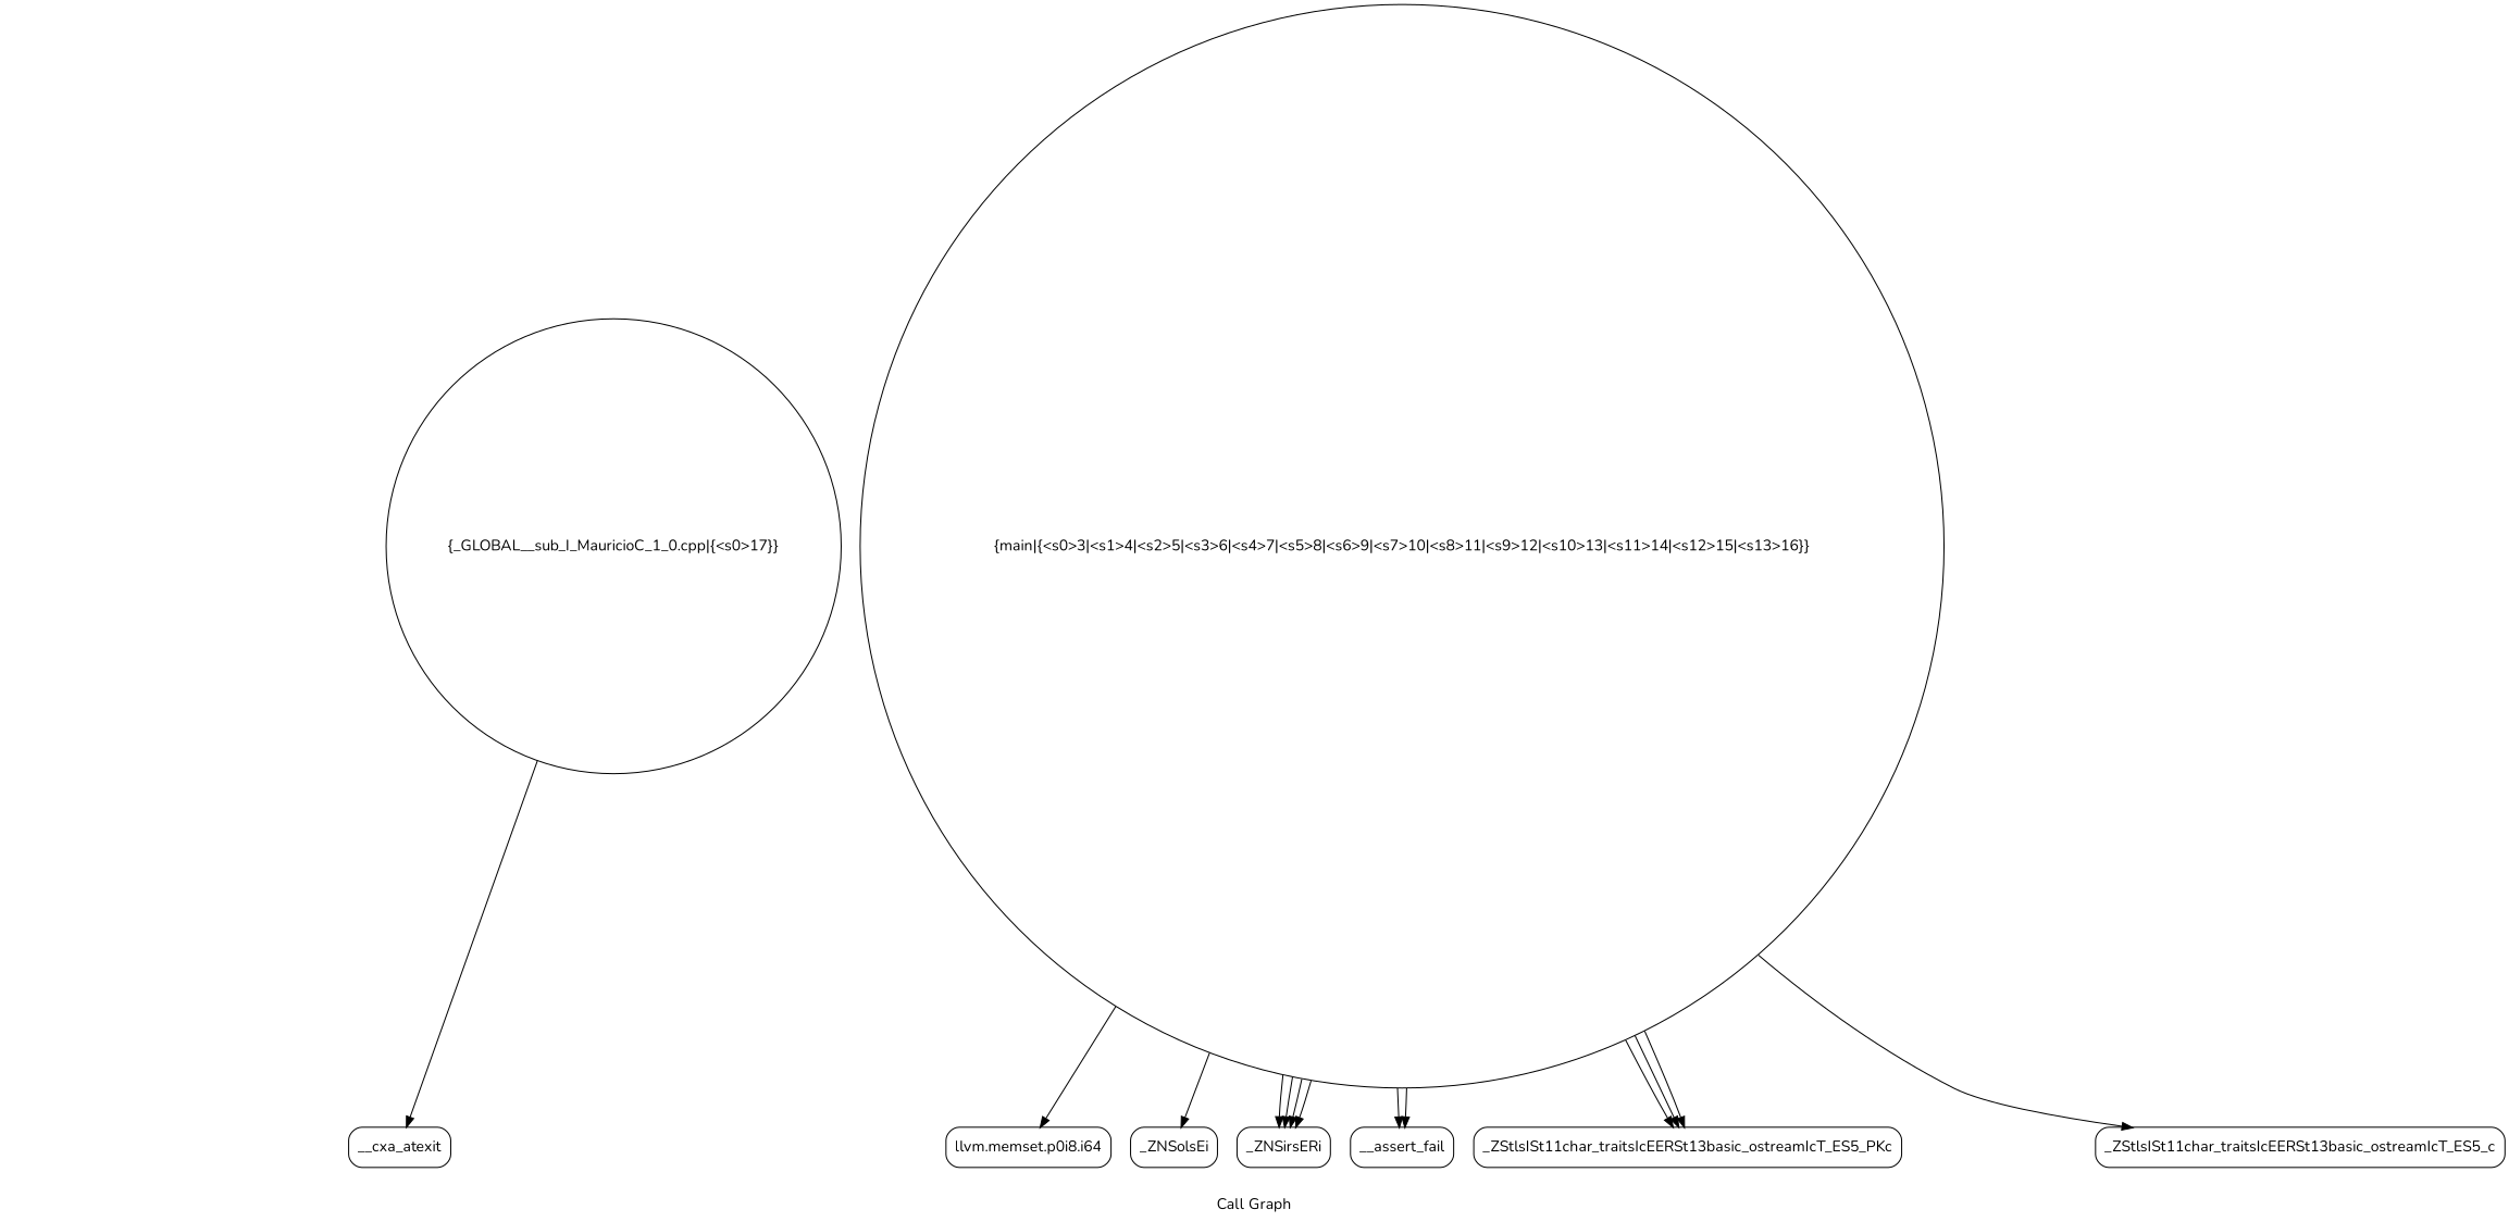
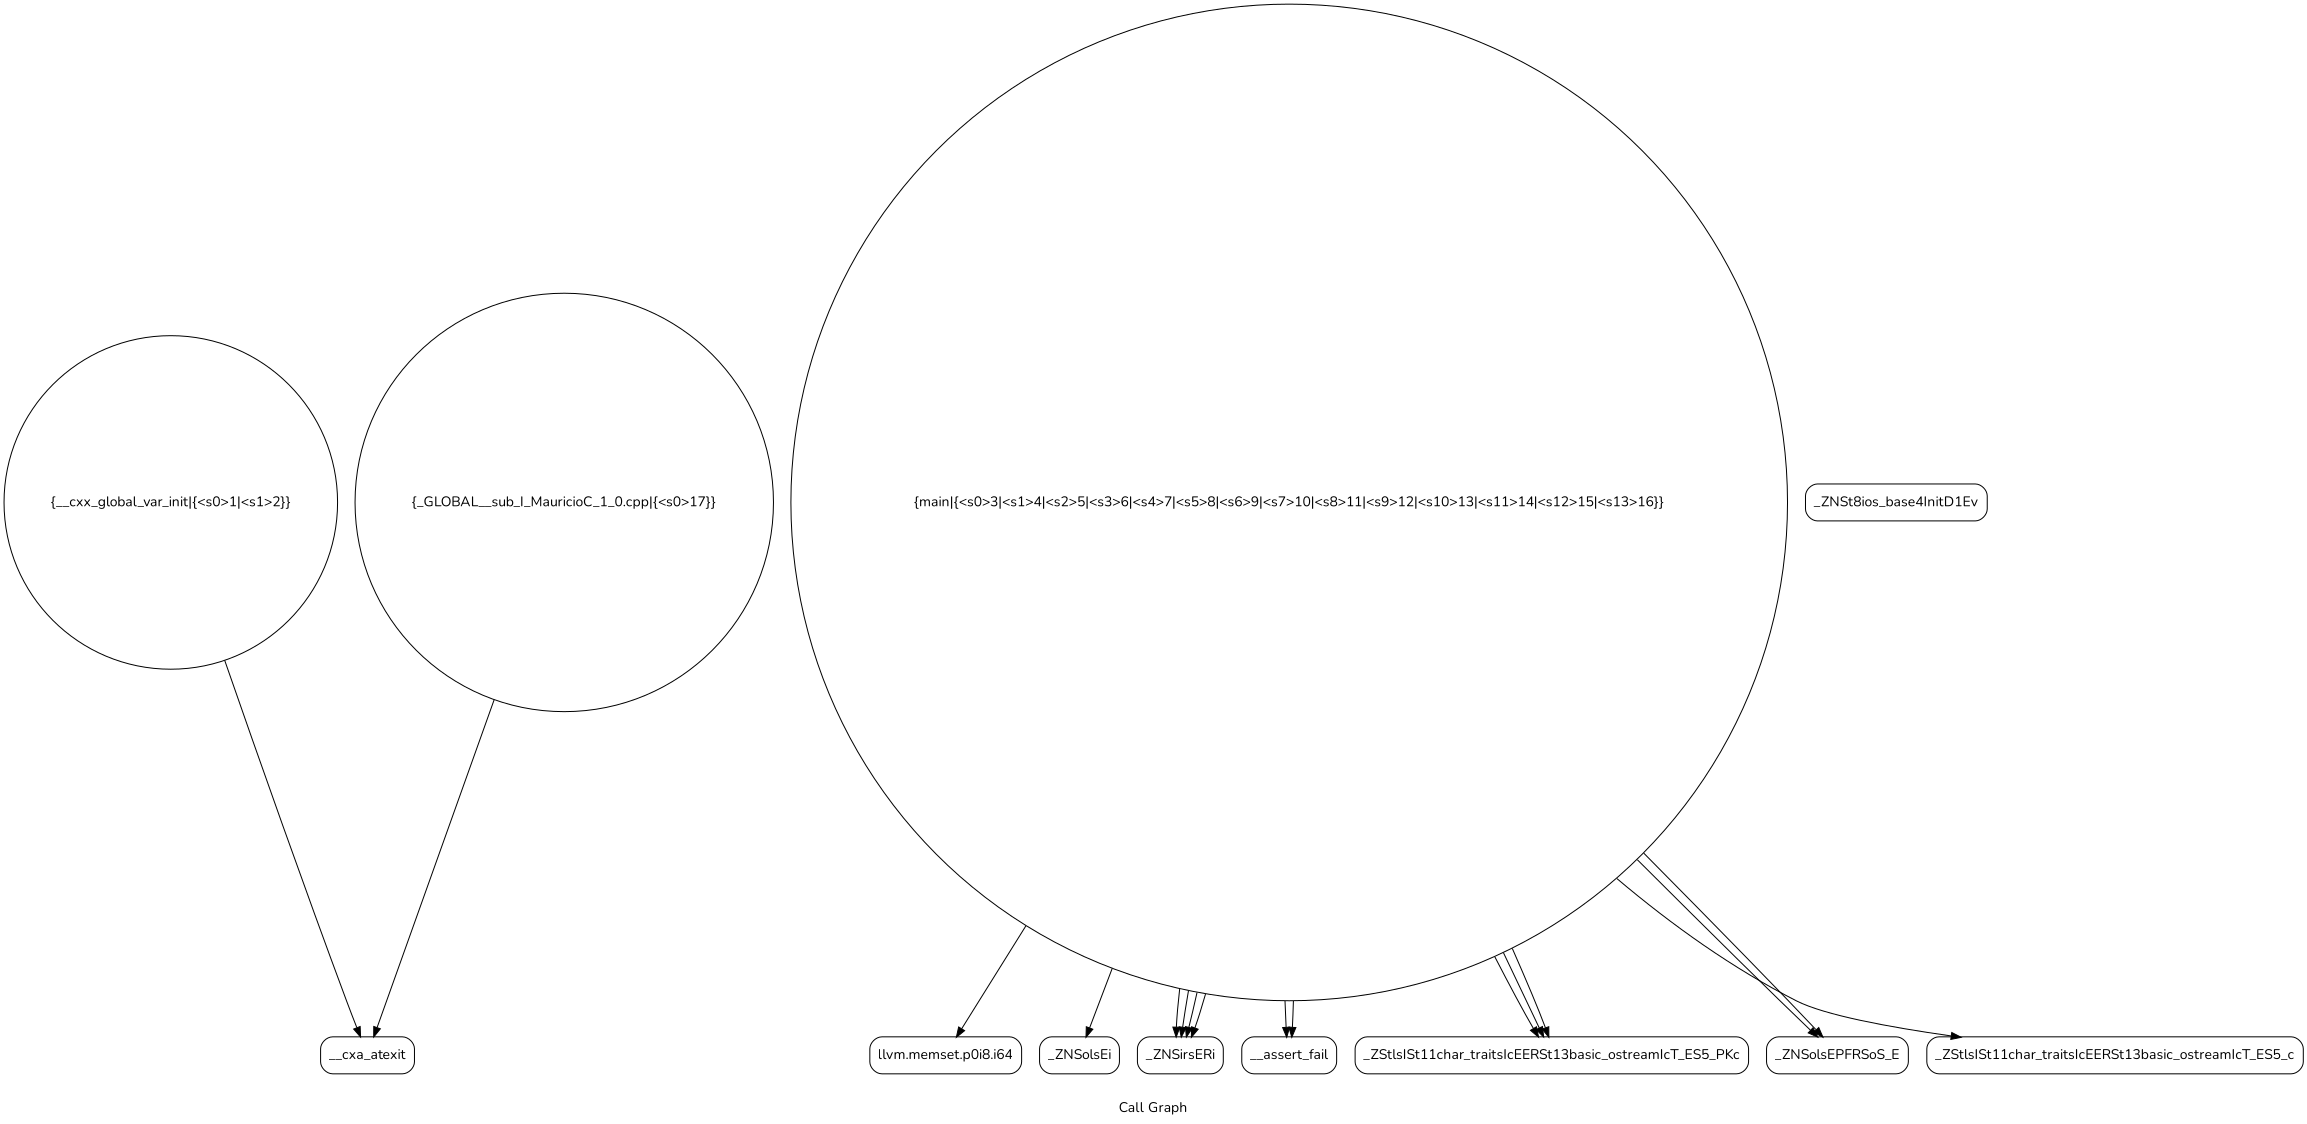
  digraph {
    fontname=Nunito
    label="Call Graph"
    node [fontname=Nunito shape=Mrecord]
    edge [color=black fontname=Nunito tailport=s1]
+   n1 [label="{__cxx_global_var_init|{<s0>1|<s1>2}}" shape=circle]
    n2 [label="{__cxa_atexit}"]
    n3 [label="{llvm.memset.p0i8.i64}"]
+   n4 [label="{_ZNSt8ios_base4InitD1Ev}"]
    n5 [label="{_ZNSolsEi}"]
    n6 [label="{main|{<s0>3|<s1>4|<s2>5|<s3>6|<s4>7|<s5>8|<s6>9|<s7>10|<s8>11|<s9>12|<s10>13|<s11>14|<s12>15|<s13>16}}" shape=circle]
    n7 [label="{_ZNSirsERi}"]
    n8 [label="{__assert_fail}"]
    n9 [label="{_ZStlsISt11char_traitsIcEERSt13basic_ostreamIcT_ES5_PKc}"]
+   n10 [label="{_ZNSolsEPFRSoS_E}"]
    n11 [label="{_ZStlsISt11char_traitsIcEERSt13basic_ostreamIcT_ES5_c}"]
    n12 [label="{_GLOBAL__sub_I_MauricioC_1_0.cpp|{<s0>17}}" shape=circle]
+   n1 -> n2
    n6 -> n3 [tailport=s5]
    n6 -> n5 [tailport=s8]
    n6 -> n7 [tailport=s0]
    n6 -> n7
    n6 -> n7 [tailport=s2]
    n6 -> n7 [tailport=s3]
    n6 -> n8 [tailport=s4]
    n6 -> n8 [tailport=s6]
    n6 -> n9 [tailport=s7]
    n6 -> n9 [tailport=s9]
    n6 -> n9 [tailport=s11]
+   n6 -> n10 [tailport=s10]
+   n6 -> n10 [tailport=s13]
    n6 -> n11 [tailport=s12]
    n12 -> n2 [tailport=s0]
  }
